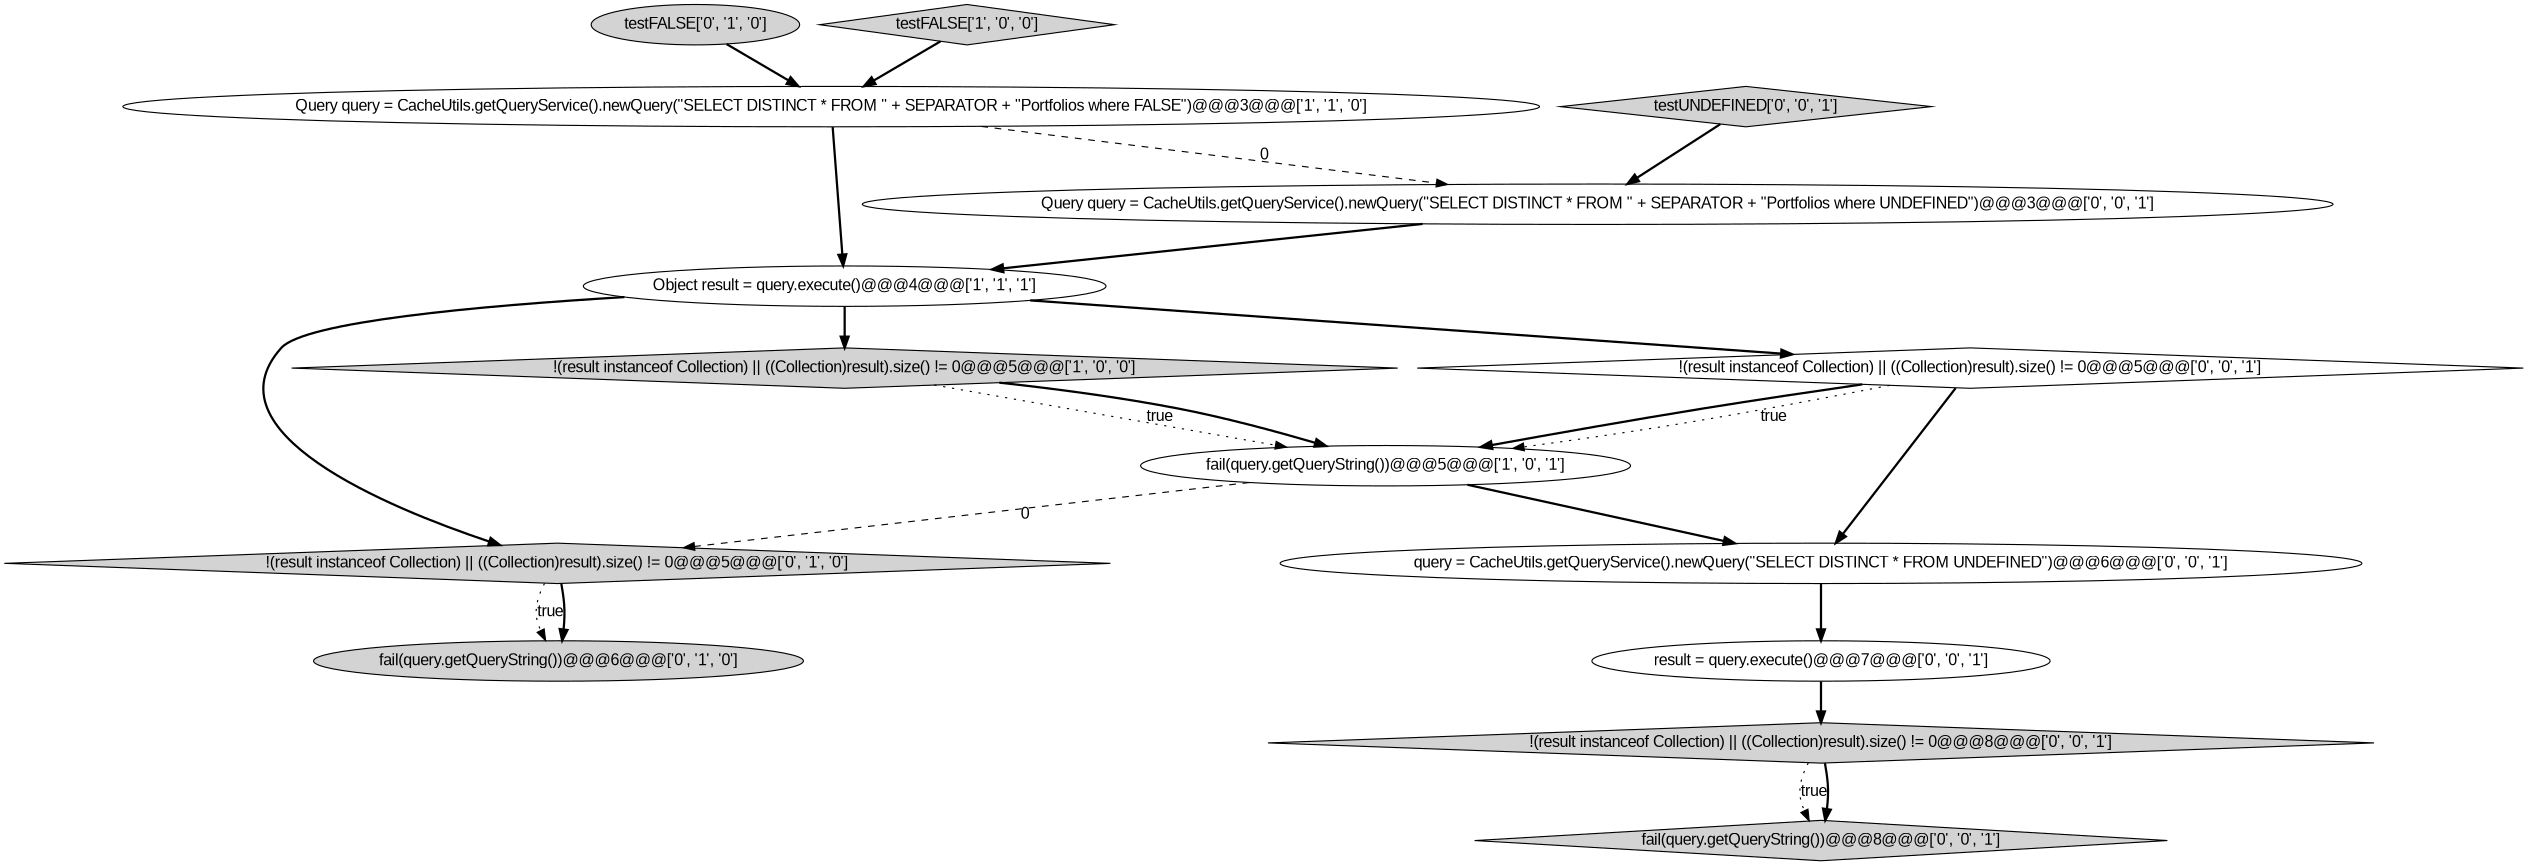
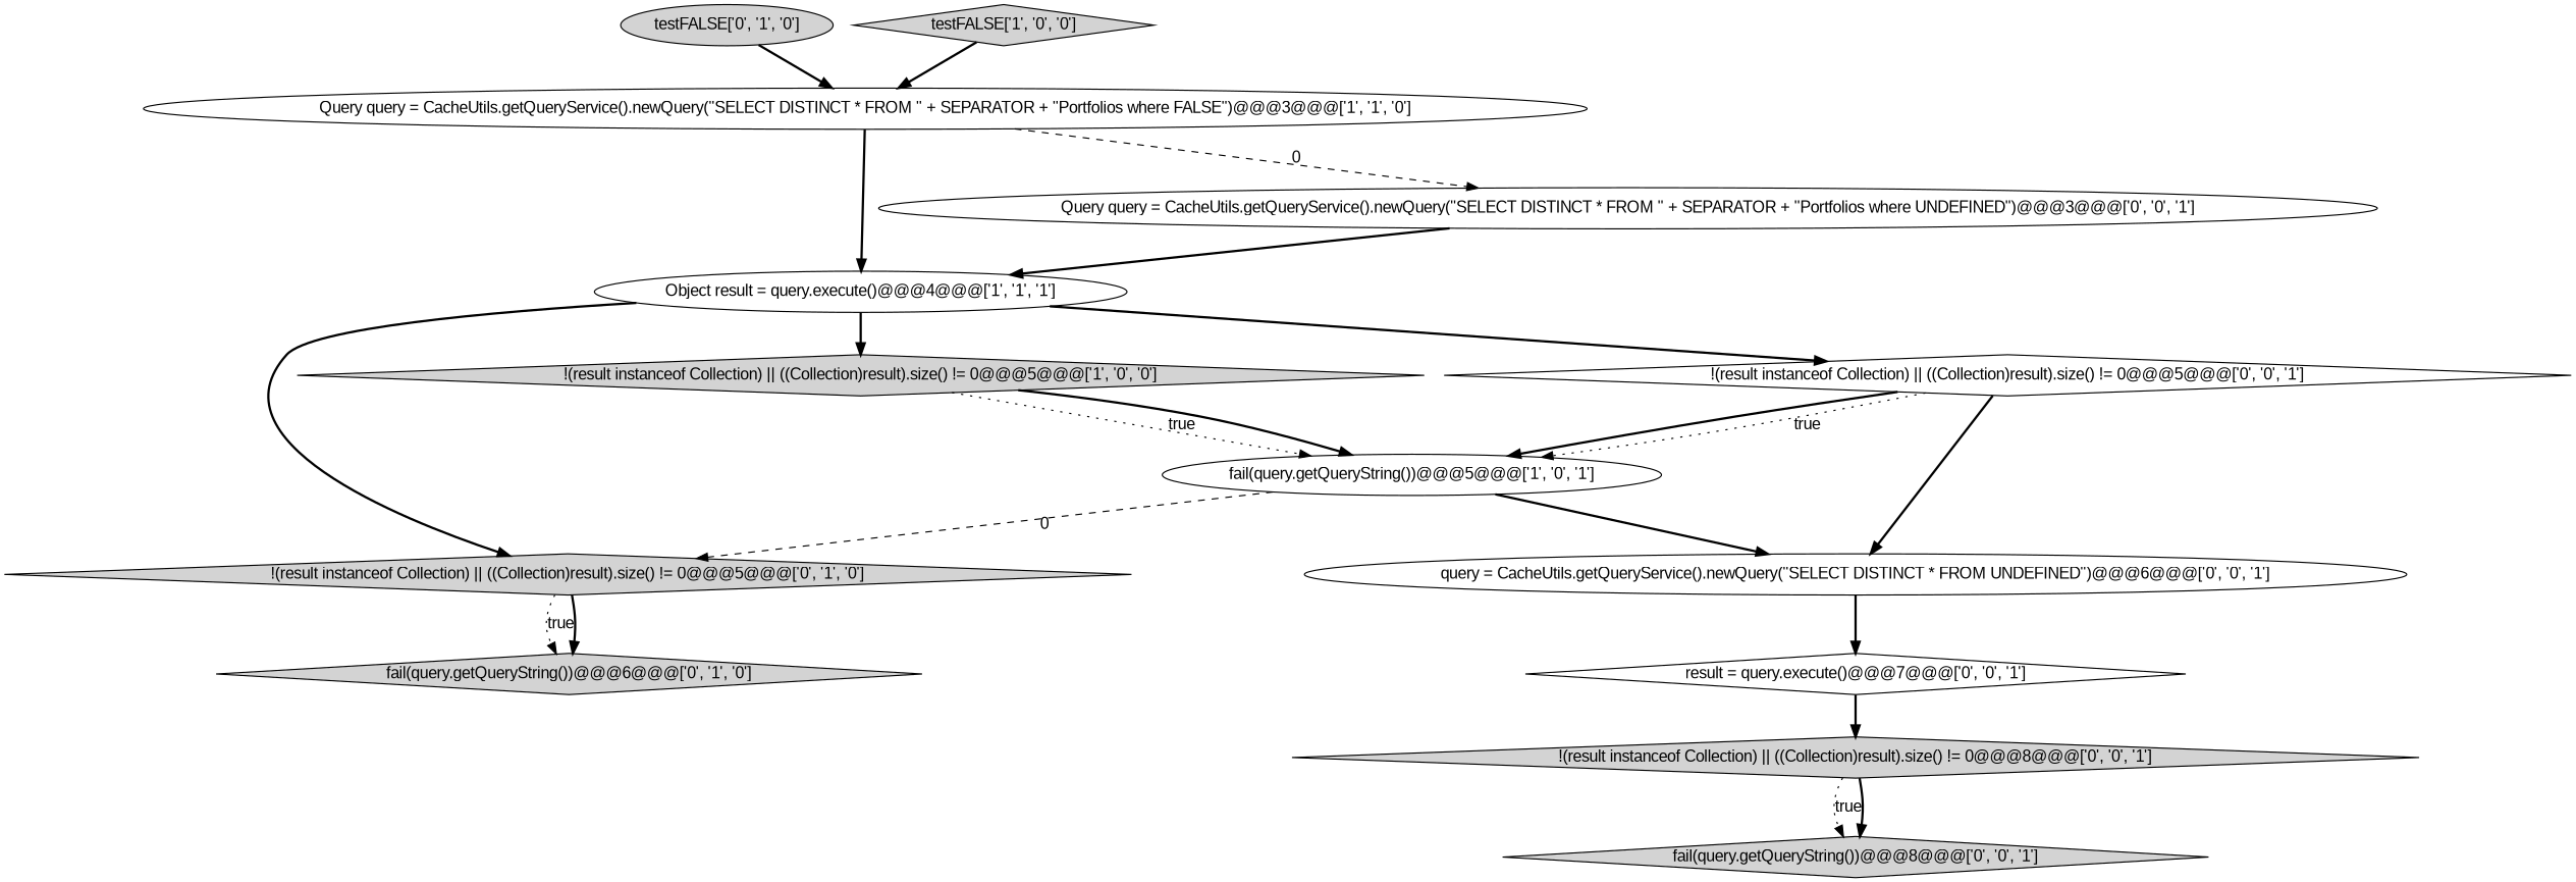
  digraph {
    fontname="Liberation Sans"
    node [fillcolor=lightgray fontname="Liberation Sans" shape=ellipse style=filled]
    edge [fontname="Liberation Sans" style=bold]
    n1 [label="testFALSE['0', '1', '0']"]
    n2 [fillcolor=white label="Query query = CacheUtils.getQueryService().newQuery(\"SELECT DISTINCT * FROM \" + SEPARATOR + \"Portfolios where FALSE\")@@@3@@@['1', '1', '0']"]
    n3 [fillcolor=white label="Object result = query.execute()@@@4@@@['1', '1', '1']"]
    n4 [fillcolor=white label="Query query = CacheUtils.getQueryService().newQuery(\"SELECT DISTINCT * FROM \" + SEPARATOR + \"Portfolios where UNDEFINED\")@@@3@@@['0', '0', '1']"]
    n5 [fillcolor=white label="query = CacheUtils.getQueryService().newQuery(\"SELECT DISTINCT * FROM UNDEFINED\")@@@6@@@['0', '0', '1']"]
-   n6 [fillcolor=white label="result = query.execute()@@@7@@@['0', '0', '1']"]
+   n6 [fillcolor=white label="result = query.execute()@@@7@@@['0', '0', '1']" shape=diamond]
    n7 [label="!(result instanceof Collection) || ((Collection)result).size() != 0@@@8@@@['0', '0', '1']" shape=diamond]
    n8 [label="fail(query.getQueryString())@@@8@@@['0', '0', '1']" shape=diamond]
    n9 [label="!(result instanceof Collection) || ((Collection)result).size() != 0@@@5@@@['0', '1', '0']" shape=diamond]
    n10 [label="!(result instanceof Collection) || ((Collection)result).size() != 0@@@5@@@['1', '0', '0']" shape=diamond]
    n11 [fillcolor=white label="!(result instanceof Collection) || ((Collection)result).size() != 0@@@5@@@['0', '0', '1']" shape=diamond]
    n12 [fillcolor=white label="fail(query.getQueryString())@@@5@@@['1', '0', '1']"]
-   n13 [label="fail(query.getQueryString())@@@6@@@['0', '1', '0']"]
+   n13 [label="fail(query.getQueryString())@@@6@@@['0', '1', '0']" shape=diamond]
    n14 [label="testFALSE['1', '0', '0']" shape=diamond]
-   n15 [label="testUNDEFINED['0', '0', '1']" shape=diamond]
    n1 -> n2
    n2 -> n3
    n2 -> n4 [label=0 style=dashed]
    n3 -> n9
    n3 -> n10
    n3 -> n11
    n4 -> n3
    n5 -> n6
    n6 -> n7
    n7 -> n8 [label=true style=dotted]
    n7 -> n8
    n9 -> n13 [label=true style=dotted]
    n9 -> n13
    n10 -> n12 [label=true style=dotted]
    n10 -> n12
    n11 -> n5
    n11 -> n12
    n11 -> n12 [label=true style=dotted]
    n12 -> n5
    n12 -> n9 [label=0 style=dashed]
    n14 -> n2
-   n15 -> n4
  }
